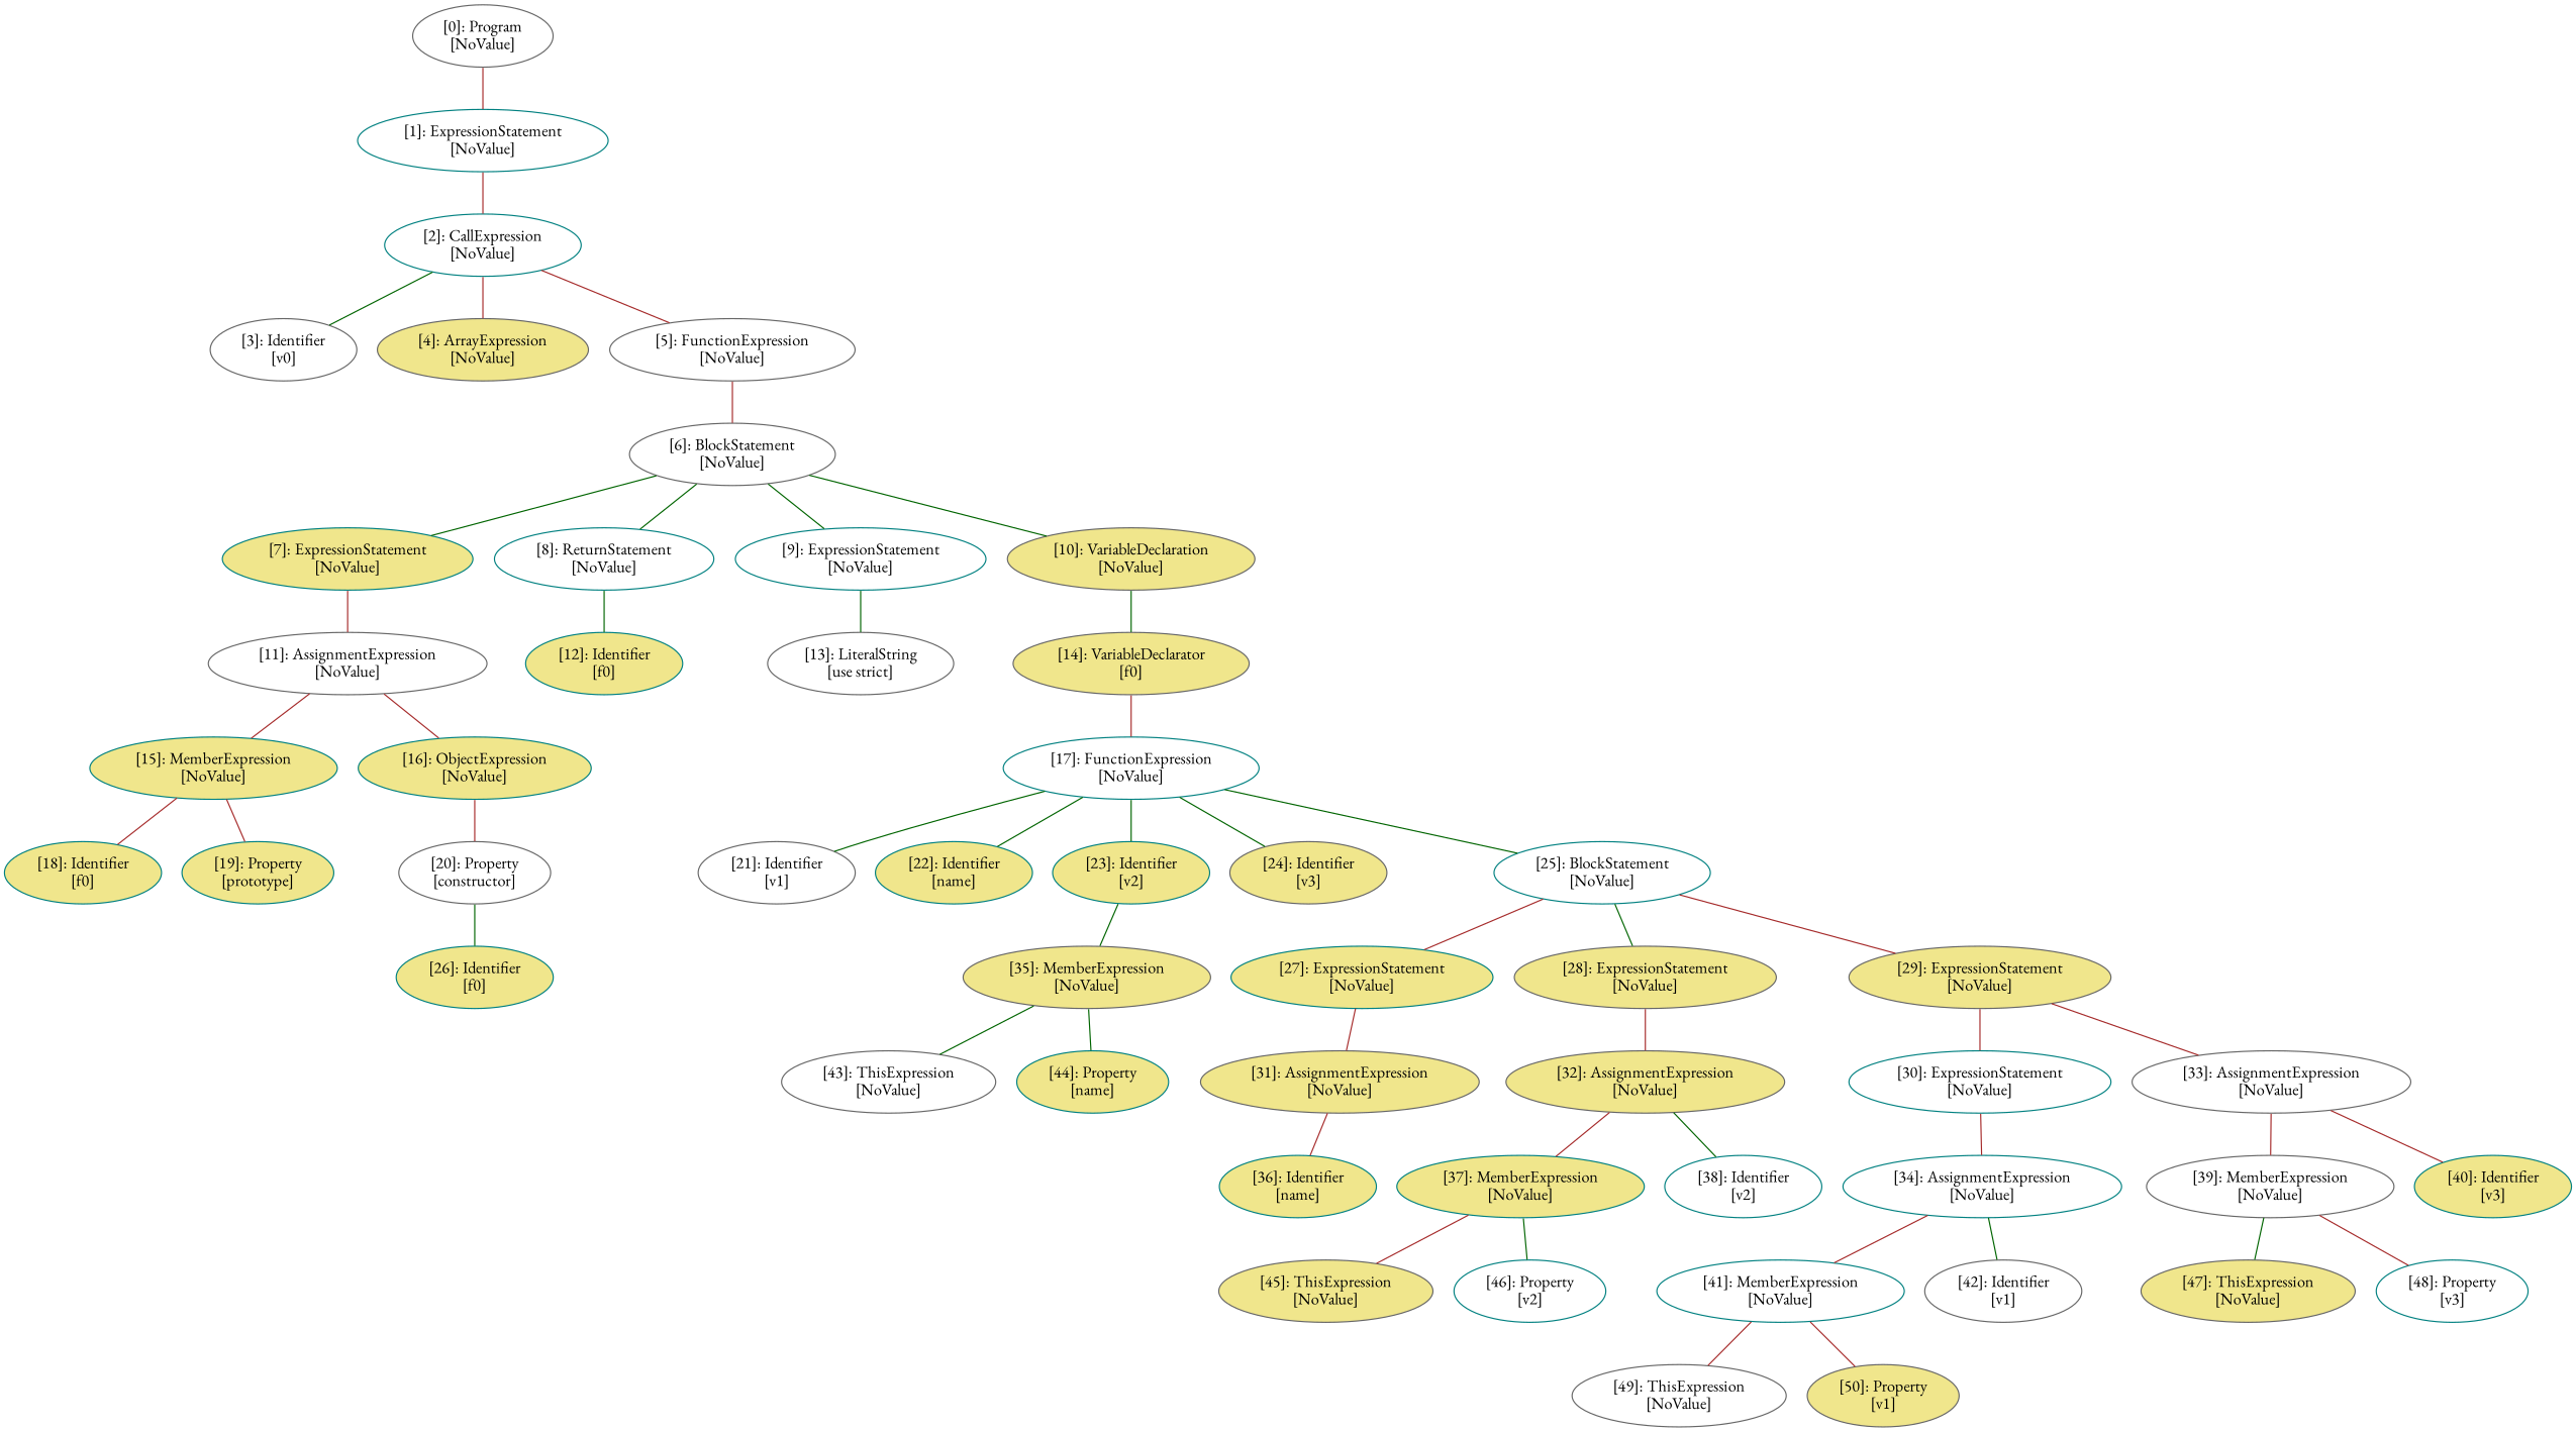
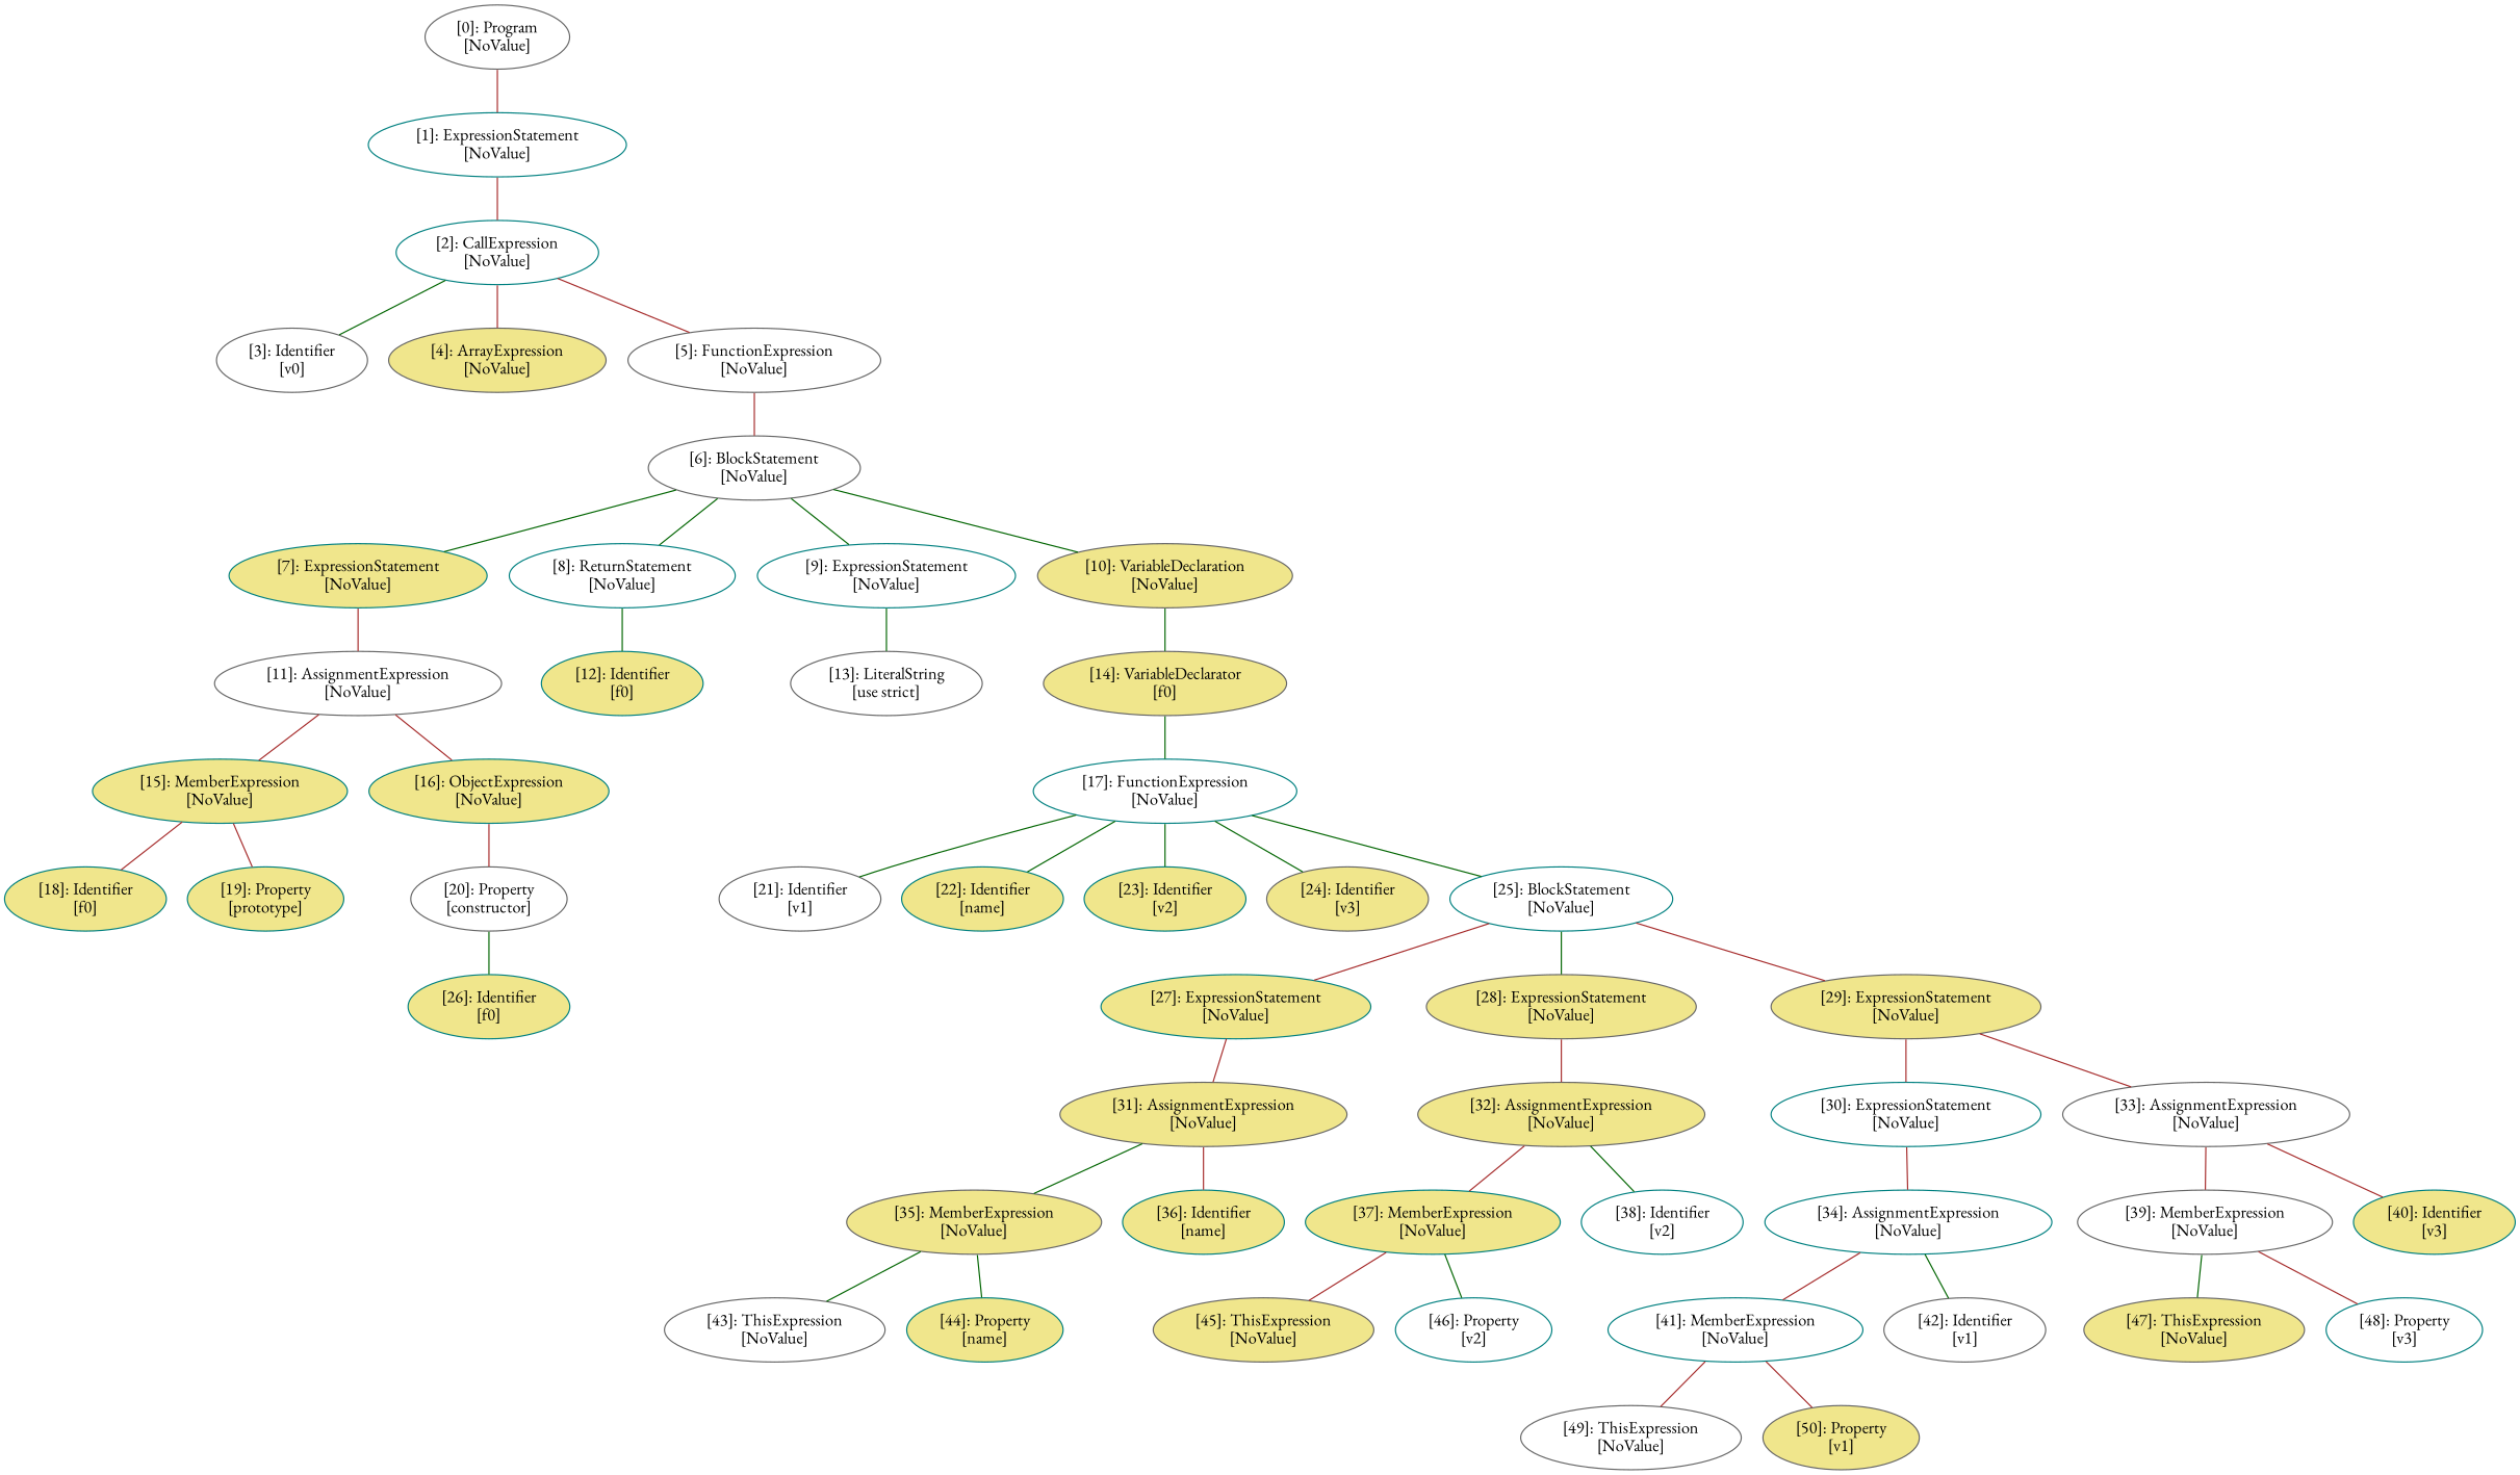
  graph {
    fontname="EB Garamond"
    node [color=teal fillcolor=khaki fontname="EB Garamond" style=filled]
    edge [color=brown fontname="EB Garamond"]
    n1 [color=gray40 fillcolor=white label="[0]: Program\n[NoValue]"]
    n2 [fillcolor=white label="[1]: ExpressionStatement\n[NoValue]"]
    n3 [fillcolor=white label="[2]: CallExpression\n[NoValue]"]
    n4 [color=gray40 fillcolor=white label="[3]: Identifier\n[v0]"]
    n5 [color=gray40 label="[4]: ArrayExpression\n[NoValue]"]
    n6 [color=gray40 fillcolor=white label="[5]: FunctionExpression\n[NoValue]"]
    n7 [color=gray40 fillcolor=white label="[6]: BlockStatement\n[NoValue]"]
    n8 [label="[7]: ExpressionStatement\n[NoValue]"]
    n9 [fillcolor=white label="[8]: ReturnStatement\n[NoValue]"]
    n10 [fillcolor=white label="[9]: ExpressionStatement\n[NoValue]"]
    n11 [color=gray40 label="[10]: VariableDeclaration\n[NoValue]"]
    n12 [color=gray40 fillcolor=white label="[11]: AssignmentExpression\n[NoValue]"]
    n13 [label="[12]: Identifier\n[f0]"]
    n14 [color=gray40 fillcolor=white label="[13]: LiteralString\n[use strict]"]
    n15 [color=gray40 label="[14]: VariableDeclarator\n[f0]"]
    n16 [label="[15]: MemberExpression\n[NoValue]"]
    n17 [label="[16]: ObjectExpression\n[NoValue]"]
    n18 [fillcolor=white label="[17]: FunctionExpression\n[NoValue]"]
    n19 [label="[18]: Identifier\n[f0]"]
    n20 [label="[19]: Property\n[prototype]"]
    n21 [color=gray40 fillcolor=white label="[20]: Property\n[constructor]"]
    n22 [color=gray40 fillcolor=white label="[21]: Identifier\n[v1]"]
    n23 [label="[22]: Identifier\n[name]"]
    n24 [label="[23]: Identifier\n[v2]"]
    n25 [color=gray40 label="[24]: Identifier\n[v3]"]
    n26 [fillcolor=white label="[25]: BlockStatement\n[NoValue]"]
    n27 [label="[26]: Identifier\n[f0]"]
    n28 [label="[27]: ExpressionStatement\n[NoValue]"]
    n29 [color=gray40 label="[28]: ExpressionStatement\n[NoValue]"]
    n30 [color=gray40 label="[29]: ExpressionStatement\n[NoValue]"]
    n31 [color=gray40 label="[31]: AssignmentExpression\n[NoValue]"]
    n32 [color=gray40 label="[32]: AssignmentExpression\n[NoValue]"]
    n33 [fillcolor=white label="[30]: ExpressionStatement\n[NoValue]"]
    n34 [color=gray40 fillcolor=white label="[33]: AssignmentExpression\n[NoValue]"]
    n35 [fillcolor=white label="[34]: AssignmentExpression\n[NoValue]"]
    n36 [color=gray40 label="[35]: MemberExpression\n[NoValue]"]
    n37 [label="[36]: Identifier\n[name]"]
    n38 [label="[37]: MemberExpression\n[NoValue]"]
    n39 [fillcolor=white label="[38]: Identifier\n[v2]"]
    n40 [color=gray40 fillcolor=white label="[39]: MemberExpression\n[NoValue]"]
    n41 [label="[40]: Identifier\n[v3]"]
    n42 [fillcolor=white label="[41]: MemberExpression\n[NoValue]"]
    n43 [color=gray40 fillcolor=white label="[42]: Identifier\n[v1]"]
    n44 [color=gray40 fillcolor=white label="[43]: ThisExpression\n[NoValue]"]
    n45 [label="[44]: Property\n[name]"]
    n46 [color=gray40 label="[45]: ThisExpression\n[NoValue]"]
    n47 [fillcolor=white label="[46]: Property\n[v2]"]
    n48 [color=gray40 label="[47]: ThisExpression\n[NoValue]"]
    n49 [fillcolor=white label="[48]: Property\n[v3]"]
    n50 [color=gray40 fillcolor=white label="[49]: ThisExpression\n[NoValue]"]
    n51 [color=gray40 label="[50]: Property\n[v1]"]
    n1 -- n2
    n2 -- n3
    n3 -- n4 [color=darkgreen]
    n3 -- n5
    n3 -- n6
    n6 -- n7
    n7 -- n8 [color=darkgreen]
    n7 -- n9 [color=darkgreen]
    n7 -- n10 [color=darkgreen]
    n7 -- n11 [color=darkgreen]
    n8 -- n12
    n9 -- n13 [color=darkgreen]
    n10 -- n14 [color=darkgreen]
    n11 -- n15 [color=darkgreen]
    n12 -- n16
    n12 -- n17
-   n15 -- n18
+   n15 -- n18 [color=darkgreen]
    n16 -- n19
    n16 -- n20
    n17 -- n21
    n18 -- n22 [color=darkgreen]
    n18 -- n23 [color=darkgreen]
    n18 -- n24 [color=darkgreen]
    n18 -- n25 [color=darkgreen]
    n18 -- n26 [color=darkgreen]
    n21 -- n27 [color=darkgreen]
    n26 -- n28
    n26 -- n29 [color=darkgreen]
    n26 -- n30
    n28 -- n31
    n29 -- n32
    n30 -- n33
    n30 -- n34
-   n24 -- n36 [color=darkgreen]
+   n31 -- n36 [color=darkgreen]
    n31 -- n37
    n32 -- n38
    n32 -- n39 [color=darkgreen]
    n33 -- n35
    n34 -- n40
    n34 -- n41
    n35 -- n42
    n35 -- n43 [color=darkgreen]
    n36 -- n44 [color=darkgreen]
    n36 -- n45 [color=darkgreen]
    n38 -- n46
    n38 -- n47 [color=darkgreen]
    n40 -- n48 [color=darkgreen]
    n40 -- n49
    n42 -- n50
    n42 -- n51
  }
